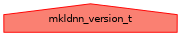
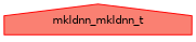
  digraph {
    rankdir=LR
-   n1 [color=red fillcolor=salmon fontname=Helvetica fontsize=10 height=0.2 label=mkldnn_version_t shape=house style=filled width=0.4]
+   n1 [color=red fillcolor=salmon fontname=Helvetica fontsize=10 height=0.2 label=mkldnn_mkldnn_t shape=house style=filled width=0.4]
  }
